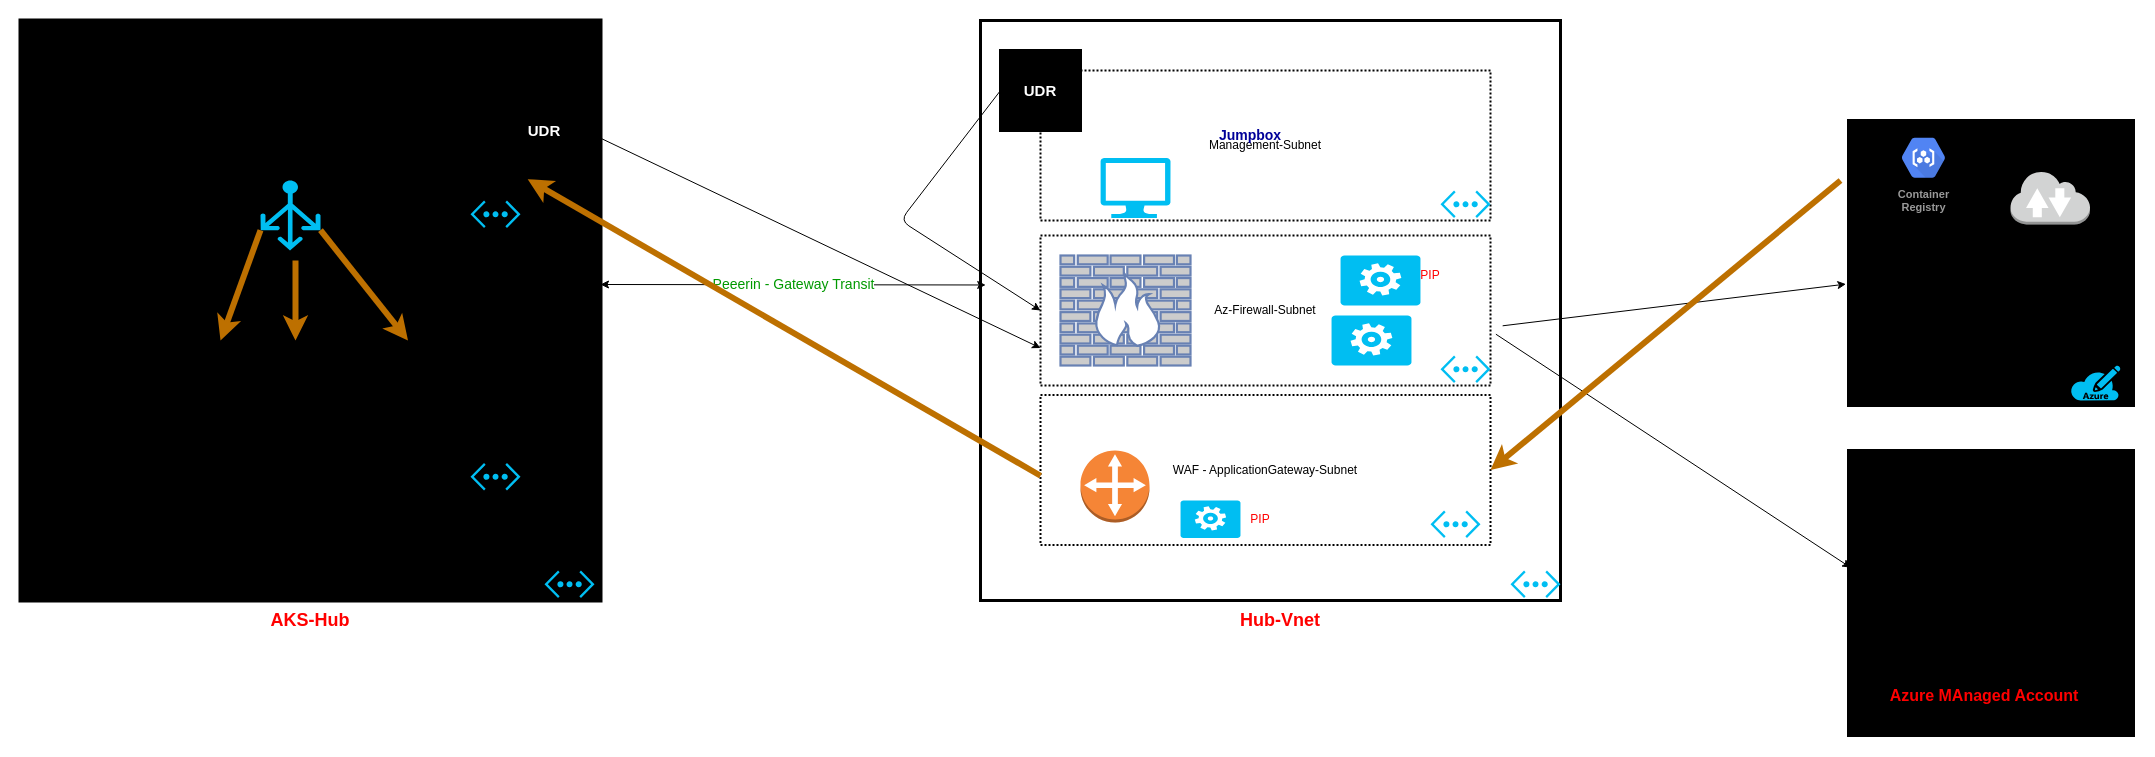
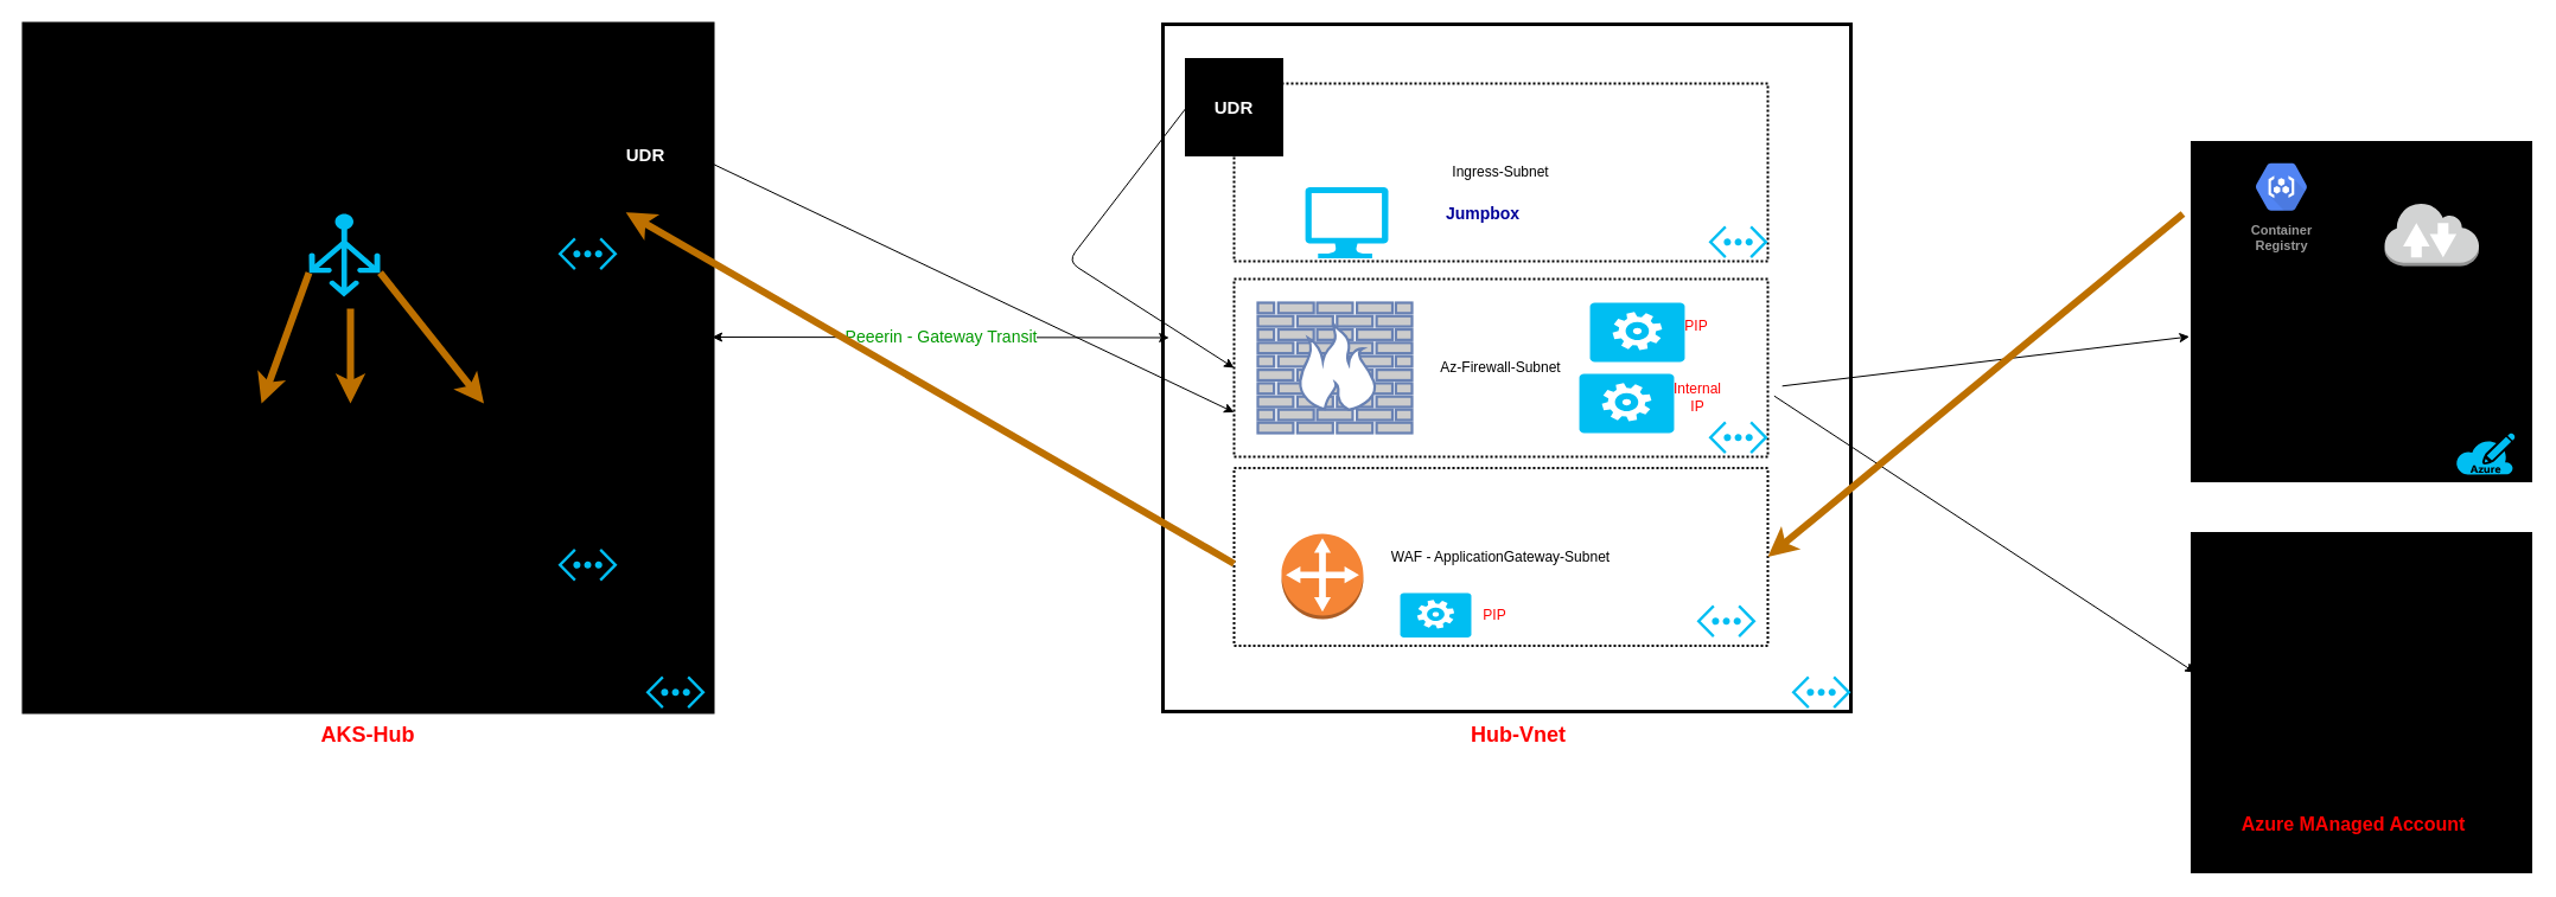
  <mxCell id="0" />
  <mxCell id="1" parent="0" />
  <mxCell id="2" value="" style="whiteSpace=wrap;html=1;aspect=fixed;fontColor=#FF0000;strokeWidth=3;" vertex="1" parent="1"><mxGeometry x="980" y="20" width="580" height="580" as="geometry" /></mxCell>
- <mxCell id="3" value="Management-Subnet" style="rounded=0;whiteSpace=wrap;html=1;dashed=1;dashPattern=1 1;strokeWidth=2;fillColor=none;gradientColor=#ffffff;" vertex="1" parent="1"><mxGeometry x="1040" y="70" width="450" height="150" as="geometry" /></mxCell>
+ <mxCell id="3" value="Ingress-Subnet" style="rounded=0;whiteSpace=wrap;html=1;dashed=1;dashPattern=1 1;strokeWidth=2;fillColor=none;gradientColor=#ffffff;" vertex="1" parent="1"><mxGeometry x="1040" y="70" width="450" height="150" as="geometry" /></mxCell>
  <mxCell id="4" value="WAF - ApplicationGateway-Subnet" style="rounded=0;whiteSpace=wrap;html=1;dashed=1;dashPattern=1 1;strokeWidth=2;fillColor=none;gradientColor=#ffffff;" vertex="1" parent="1"><mxGeometry x="1040" y="394.5" width="450" height="150" as="geometry" /></mxCell>
  <mxCell id="5" value="&lt;b&gt;&lt;font style=&quot;font-size: 18px&quot;&gt;Hub-Vnet&lt;/font&gt;&lt;/b&gt;" style="text;html=1;strokeColor=none;fillColor=none;align=center;verticalAlign=middle;whiteSpace=wrap;rounded=0;dashed=1;dashPattern=1 1;fontColor=#FF0000;" vertex="1" parent="1"><mxGeometry x="1030" y="610" width="500" height="20" as="geometry" /></mxCell>
  <mxCell id="6" value="" style="whiteSpace=wrap;html=1;aspect=fixed;strokeWidth=4;fillColor=#000000;gradientColor=none;fontColor=#FF0000;" vertex="1" parent="1"><mxGeometry x="20" y="20" width="580" height="580" as="geometry" /></mxCell>
  <mxCell id="7" value="&lt;b&gt;&lt;font style=&quot;font-size: 18px&quot;&gt;AKS-Hub&lt;/font&gt;&lt;/b&gt;" style="text;html=1;strokeColor=none;fillColor=none;align=center;verticalAlign=middle;whiteSpace=wrap;rounded=0;dashed=1;dashPattern=1 1;fontColor=#FF0000;" vertex="1" parent="1"><mxGeometry x="60" y="610" width="500" height="20" as="geometry" /></mxCell>
  <mxCell id="8" value="AKS-Default-Container" style="rounded=0;whiteSpace=wrap;html=1;dashed=1;dashPattern=1 1;strokeWidth=2;fillColor=none;gradientColor=#ffffff;" vertex="1" parent="1"><mxGeometry x="70" y="80" width="450" height="150" as="geometry" /></mxCell>
  <mxCell id="9" value="AKS-Ingress-Subnet" style="rounded=0;whiteSpace=wrap;html=1;dashed=1;dashPattern=1 1;strokeWidth=2;fillColor=none;gradientColor=#ffffff;" vertex="1" parent="1"><mxGeometry x="70" y="340" width="450" height="150" as="geometry" /></mxCell>
  <mxCell id="10" value="&lt;font style=&quot;font-size: 14px&quot; color=&quot;#009900&quot;&gt;Peeerin - Gateway Transit&lt;/font&gt;" style="endArrow=classic;startArrow=classic;html=1;fontColor=#FF0000;entryX=0.009;entryY=0.456;entryDx=0;entryDy=0;entryPerimeter=0;" edge="1" parent="1" target="2"><mxGeometry width="50" height="50" relative="1" as="geometry"><mxPoint x="600" y="284" as="sourcePoint" /><mxPoint x="730" y="200" as="targetPoint" /></mxGeometry></mxCell>
  <mxCell id="11" value="" style="verticalLabelPosition=bottom;html=1;verticalAlign=top;align=center;strokeColor=none;fillColor=#00BEF2;shape=mxgraph.azure.virtual_network;pointerEvents=1;fontColor=#FF0000;" vertex="1" parent="1"><mxGeometry x="470" y="462.5" width="50" height="27.5" as="geometry" /></mxCell>
  <mxCell id="12" value="" style="verticalLabelPosition=bottom;html=1;verticalAlign=top;align=center;strokeColor=none;fillColor=#00BEF2;shape=mxgraph.azure.virtual_network;pointerEvents=1;fontColor=#FF0000;" vertex="1" parent="1"><mxGeometry x="470" y="200" width="50" height="27.5" as="geometry" /></mxCell>
  <mxCell id="13" value="" style="verticalLabelPosition=bottom;html=1;verticalAlign=top;align=center;strokeColor=none;fillColor=#00BEF2;shape=mxgraph.azure.virtual_network;pointerEvents=1;fontColor=#FF0000;" vertex="1" parent="1"><mxGeometry x="1430" y="510" width="50" height="27.5" as="geometry" /></mxCell>
  <mxCell id="14" value="" style="verticalLabelPosition=bottom;html=1;verticalAlign=top;align=center;strokeColor=none;fillColor=#00BEF2;shape=mxgraph.azure.virtual_network;pointerEvents=1;fontColor=#FF0000;" vertex="1" parent="1"><mxGeometry x="1440" y="190" width="50" height="27.5" as="geometry" /></mxCell>
  <mxCell id="15" value="" style="verticalLabelPosition=bottom;html=1;verticalAlign=top;align=center;strokeColor=none;fillColor=#00BEF2;shape=mxgraph.azure.virtual_network;pointerEvents=1;fontColor=#FF0000;" vertex="1" parent="1"><mxGeometry x="544" y="570" width="50" height="27.5" as="geometry" /></mxCell>
  <mxCell id="16" value="" style="verticalLabelPosition=bottom;html=1;verticalAlign=top;align=center;strokeColor=none;fillColor=#00BEF2;shape=mxgraph.azure.virtual_network;pointerEvents=1;fontColor=#FF0000;" vertex="1" parent="1"><mxGeometry x="1510" y="570" width="50" height="27.5" as="geometry" /></mxCell>
  <mxCell id="17" value="" style="verticalLabelPosition=bottom;html=1;verticalAlign=top;align=center;strokeColor=none;fillColor=#00BEF2;shape=mxgraph.azure.worker_role;fontColor=#FF0000;" vertex="1" parent="1"><mxGeometry x="1180" y="500" width="60" height="37.5" as="geometry" /></mxCell>
  <mxCell id="18" value="&lt;font style=&quot;font-size: 15px&quot; color=&quot;#ffffff&quot;&gt;&lt;b&gt;UDR&lt;/b&gt;&lt;/font&gt;" style="whiteSpace=wrap;html=1;aspect=fixed;strokeWidth=3;fillColor=#000000;gradientColor=none;fontColor=#FF0000;" vertex="1" parent="1"><mxGeometry x="504" y="90" width="80" height="80" as="geometry" /></mxCell>
  <mxCell id="19" value="&lt;font style=&quot;font-size: 15px&quot; color=&quot;#ffffff&quot;&gt;&lt;b&gt;UDR&lt;/b&gt;&lt;/font&gt;" style="whiteSpace=wrap;html=1;aspect=fixed;strokeWidth=3;fillColor=#000000;gradientColor=none;fontColor=#FF0000;" vertex="1" parent="1"><mxGeometry x="1000" y="50" width="80" height="80" as="geometry" /></mxCell>
  <mxCell id="20" value="" style="outlineConnect=0;dashed=0;verticalLabelPosition=bottom;verticalAlign=top;align=center;html=1;shape=mxgraph.aws3.customer_gateway;fillColor=#F58536;gradientColor=none;strokeWidth=3;fontColor=#FF0000;" vertex="1" parent="1"><mxGeometry x="1080" y="450" width="69" height="72" as="geometry" /></mxCell>
  <mxCell id="21" value="PIP" style="text;html=1;strokeColor=none;fillColor=none;align=center;verticalAlign=middle;whiteSpace=wrap;rounded=0;fontColor=#FF0000;" vertex="1" parent="1"><mxGeometry x="1240" y="508.75" width="40" height="20" as="geometry" /></mxCell>
  <mxCell id="22" value="" style="verticalLabelPosition=bottom;html=1;verticalAlign=top;align=center;strokeColor=none;fillColor=#00BEF2;shape=mxgraph.azure.computer;pointerEvents=1;fontColor=#FF0000;" vertex="1" parent="1"><mxGeometry x="1100" y="157.5" width="70" height="60" as="geometry" /></mxCell>
- <mxCell id="23" value="&lt;b&gt;&lt;font style=&quot;font-size: 14px&quot; color=&quot;#000099&quot;&gt;Jumpbox&lt;/font&gt;&lt;/b&gt;" style="text;html=1;strokeColor=none;fillColor=none;align=center;verticalAlign=middle;whiteSpace=wrap;rounded=0;fontColor=#FF0000;" vertex="1" parent="1"><mxGeometry x="1170" y="125" width="160" height="20" as="geometry" /></mxCell>
+ <mxCell id="23" value="&lt;b&gt;&lt;font style=&quot;font-size: 14px&quot; color=&quot;#000099&quot;&gt;Jumpbox&lt;/font&gt;&lt;/b&gt;" style="text;html=1;strokeColor=none;fillColor=none;align=center;verticalAlign=middle;whiteSpace=wrap;rounded=0;fontColor=#FF0000;" vertex="1" parent="1"><mxGeometry x="1170" y="170" width="160" height="20" as="geometry" /></mxCell>
  <mxCell id="24" value="Az-Firewall-Subnet" style="rounded=0;whiteSpace=wrap;html=1;dashed=1;dashPattern=1 1;strokeWidth=2;fillColor=none;gradientColor=#ffffff;" vertex="1" parent="1"><mxGeometry x="1040" y="235" width="450" height="150" as="geometry" /></mxCell>
  <mxCell id="25" value="" style="fontColor=#0066CC;verticalAlign=top;verticalLabelPosition=bottom;labelPosition=center;align=center;html=1;outlineConnect=0;fillColor=#CCCCCC;strokeColor=#6881B3;gradientColor=none;gradientDirection=north;strokeWidth=2;shape=mxgraph.networks.firewall;" vertex="1" parent="1"><mxGeometry x="1060" y="255" width="130" height="110" as="geometry" /></mxCell>
  <mxCell id="26" value="" style="verticalLabelPosition=bottom;html=1;verticalAlign=top;align=center;strokeColor=none;fillColor=#00BEF2;shape=mxgraph.azure.virtual_network;pointerEvents=1;fontColor=#FF0000;" vertex="1" parent="1"><mxGeometry x="1440" y="355" width="50" height="27.5" as="geometry" /></mxCell>
  <mxCell id="27" value="" style="verticalLabelPosition=bottom;html=1;verticalAlign=top;align=center;strokeColor=none;fillColor=#00BEF2;shape=mxgraph.azure.worker_role;fontColor=#FF0000;" vertex="1" parent="1"><mxGeometry x="1331" y="315" width="80" height="50" as="geometry" /></mxCell>
  <mxCell id="28" value="PIP" style="text;html=1;strokeColor=none;fillColor=none;align=center;verticalAlign=middle;whiteSpace=wrap;rounded=0;fontColor=#FF0000;" vertex="1" parent="1"><mxGeometry x="1410" y="265" width="40" height="20" as="geometry" /></mxCell>
+ <mxCell id="29" value="Internal IP" style="text;html=1;strokeColor=none;fillColor=none;align=center;verticalAlign=middle;whiteSpace=wrap;rounded=0;fontColor=#FF0000;" vertex="1" parent="1"><mxGeometry x="1411" y="325" width="40" height="20" as="geometry" /></mxCell>
  <mxCell id="30" value="" style="verticalLabelPosition=bottom;html=1;verticalAlign=top;align=center;strokeColor=none;fillColor=#00BEF2;shape=mxgraph.azure.worker_role;fontColor=#FF0000;" vertex="1" parent="1"><mxGeometry x="1340" y="255" width="80" height="50" as="geometry" /></mxCell>
  <mxCell id="31" value="" style="endArrow=classic;html=1;fontColor=#FF0000;exitX=0;exitY=0.5;exitDx=0;exitDy=0;entryX=0;entryY=0.5;entryDx=0;entryDy=0;" edge="1" parent="1" source="19" target="24"><mxGeometry width="50" height="50" relative="1" as="geometry"><mxPoint x="700" y="620" as="sourcePoint" /><mxPoint x="810" y="500" as="targetPoint" /><Array as="points"><mxPoint x="900" y="220" /></Array></mxGeometry></mxCell>
  <mxCell id="32" value="" style="endArrow=classic;html=1;fontColor=#FF0000;exitX=1;exitY=0.5;exitDx=0;exitDy=0;entryX=0;entryY=0.75;entryDx=0;entryDy=0;" edge="1" parent="1" source="18" target="24"><mxGeometry width="50" height="50" relative="1" as="geometry"><mxPoint x="740" y="550" as="sourcePoint" /><mxPoint x="790" y="500" as="targetPoint" /></mxGeometry></mxCell>
  <mxCell id="33" value="" style="whiteSpace=wrap;html=1;aspect=fixed;strokeWidth=3;fillColor=#000000;gradientColor=none;fontColor=#FF0000;" vertex="1" parent="1"><mxGeometry x="1848" y="450" width="285" height="285" as="geometry" /></mxCell>
  <mxCell id="34" value="" style="whiteSpace=wrap;html=1;aspect=fixed;strokeWidth=3;fillColor=#000000;gradientColor=none;fontColor=#FF0000;" vertex="1" parent="1"><mxGeometry x="1848" y="120" width="285" height="285" as="geometry" /></mxCell>
  <mxCell id="35" value="Container&#10;Registry" style="html=1;fillColor=#5184F3;strokeColor=none;verticalAlign=top;labelPosition=center;verticalLabelPosition=bottom;align=center;spacingTop=-6;fontSize=11;fontStyle=1;fontColor=#999999;shape=mxgraph.gcp2.hexIcon;prIcon=container_registry" vertex="1" parent="1"><mxGeometry x="1890" y="128" width="66" height="58.5" as="geometry" /></mxCell>
  <mxCell id="36" value="" style="outlineConnect=0;dashed=0;verticalLabelPosition=bottom;verticalAlign=top;align=center;html=1;shape=mxgraph.aws3.internet_2;fillColor=#D2D3D3;gradientColor=none;strokeWidth=3;fontColor=#FF0000;" vertex="1" parent="1"><mxGeometry x="2010" y="170" width="79.5" height="54" as="geometry" /></mxCell>
  <mxCell id="37" value="" style="verticalLabelPosition=bottom;html=1;verticalAlign=top;align=center;strokeColor=none;fillColor=#00BEF2;shape=mxgraph.azure.azure_subscription;fontColor=#FF0000;" vertex="1" parent="1"><mxGeometry x="2070" y="365" width="50" height="35" as="geometry" /></mxCell>
  <mxCell id="38" value="&lt;b&gt;&lt;font style=&quot;font-size: 16px&quot;&gt;Azure MAnaged Account&lt;/font&gt;&lt;/b&gt;" style="text;html=1;strokeColor=none;fillColor=none;align=center;verticalAlign=middle;whiteSpace=wrap;rounded=0;fontColor=#FF0000;" vertex="1" parent="1"><mxGeometry x="1848" y="660" width="272" height="70" as="geometry" /></mxCell>
  <mxCell id="39" value="" style="endArrow=classic;html=1;fontColor=#FF0000;entryX=0.008;entryY=0.411;entryDx=0;entryDy=0;entryPerimeter=0;exitX=1.012;exitY=0.658;exitDx=0;exitDy=0;exitPerimeter=0;" edge="1" parent="1" source="24" target="33"><mxGeometry width="50" height="50" relative="1" as="geometry"><mxPoint x="1620" y="380" as="sourcePoint" /><mxPoint x="1670" y="330" as="targetPoint" /></mxGeometry></mxCell>
  <mxCell id="40" value="" style="endArrow=classic;html=1;fontColor=#FF0000;exitX=1.027;exitY=0.602;exitDx=0;exitDy=0;exitPerimeter=0;entryX=-0.009;entryY=0.574;entryDx=0;entryDy=0;entryPerimeter=0;" edge="1" parent="1" source="24" target="34"><mxGeometry width="50" height="50" relative="1" as="geometry"><mxPoint x="1640" y="320" as="sourcePoint" /><mxPoint x="1690" y="270" as="targetPoint" /></mxGeometry></mxCell>
  <mxCell id="41" value="" style="endArrow=classic;html=1;fontColor=#FF0000;entryX=1;entryY=0.5;entryDx=0;entryDy=0;fillColor=#f0a30a;strokeColor=#BD7000;strokeWidth=6;" edge="1" parent="1" target="4"><mxGeometry width="50" height="50" relative="1" as="geometry"><mxPoint x="1840" y="180" as="sourcePoint" /><mxPoint x="1710" y="90" as="targetPoint" /></mxGeometry></mxCell>
  <mxCell id="42" value="" style="endArrow=classic;html=1;fontColor=#FF0000;entryX=1.016;entryY=0.658;entryDx=0;entryDy=0;fillColor=#f0a30a;strokeColor=#BD7000;strokeWidth=6;entryPerimeter=0;" edge="1" parent="1" target="8"><mxGeometry width="50" height="50" relative="1" as="geometry"><mxPoint x="1040" y="475.25" as="sourcePoint" /><mxPoint x="690" y="764.75" as="targetPoint" /></mxGeometry></mxCell>
  <mxCell id="43" value="" style="verticalLabelPosition=bottom;html=1;verticalAlign=top;align=center;strokeColor=none;fillColor=#00BEF2;shape=mxgraph.azure.load_balancer_generic;pointerEvents=1;fontColor=#FF0000;" vertex="1" parent="1"><mxGeometry x="260" y="180" width="60" height="70" as="geometry" /></mxCell>
  <mxCell id="44" value="" style="endArrow=classic;html=1;fontColor=#FF0000;fillColor=#f0a30a;strokeColor=#BD7000;strokeWidth=6;exitX=0;exitY=0.71;exitDx=0;exitDy=0;exitPerimeter=0;" edge="1" parent="1" source="43"><mxGeometry width="50" height="50" relative="1" as="geometry"><mxPoint x="212.8" y="496.55" as="sourcePoint" /><mxPoint x="220" y="340" as="targetPoint" /></mxGeometry></mxCell>
  <mxCell id="45" value="" style="endArrow=classic;html=1;fontColor=#FF0000;fillColor=#f0a30a;strokeColor=#BD7000;strokeWidth=6;" edge="1" parent="1" target="9"><mxGeometry width="50" height="50" relative="1" as="geometry"><mxPoint x="295" y="260" as="sourcePoint" /><mxPoint x="219.95" y="380" as="targetPoint" /></mxGeometry></mxCell>
  <mxCell id="46" value="" style="endArrow=classic;html=1;fontColor=#FF0000;entryX=0.75;entryY=0;entryDx=0;entryDy=0;fillColor=#f0a30a;strokeColor=#BD7000;strokeWidth=6;exitX=1;exitY=0.71;exitDx=0;exitDy=0;exitPerimeter=0;" edge="1" parent="1" source="43" target="9"><mxGeometry width="50" height="50" relative="1" as="geometry"><mxPoint x="280" y="249.7" as="sourcePoint" /><mxPoint x="229.95" y="390" as="targetPoint" /></mxGeometry></mxCell>
